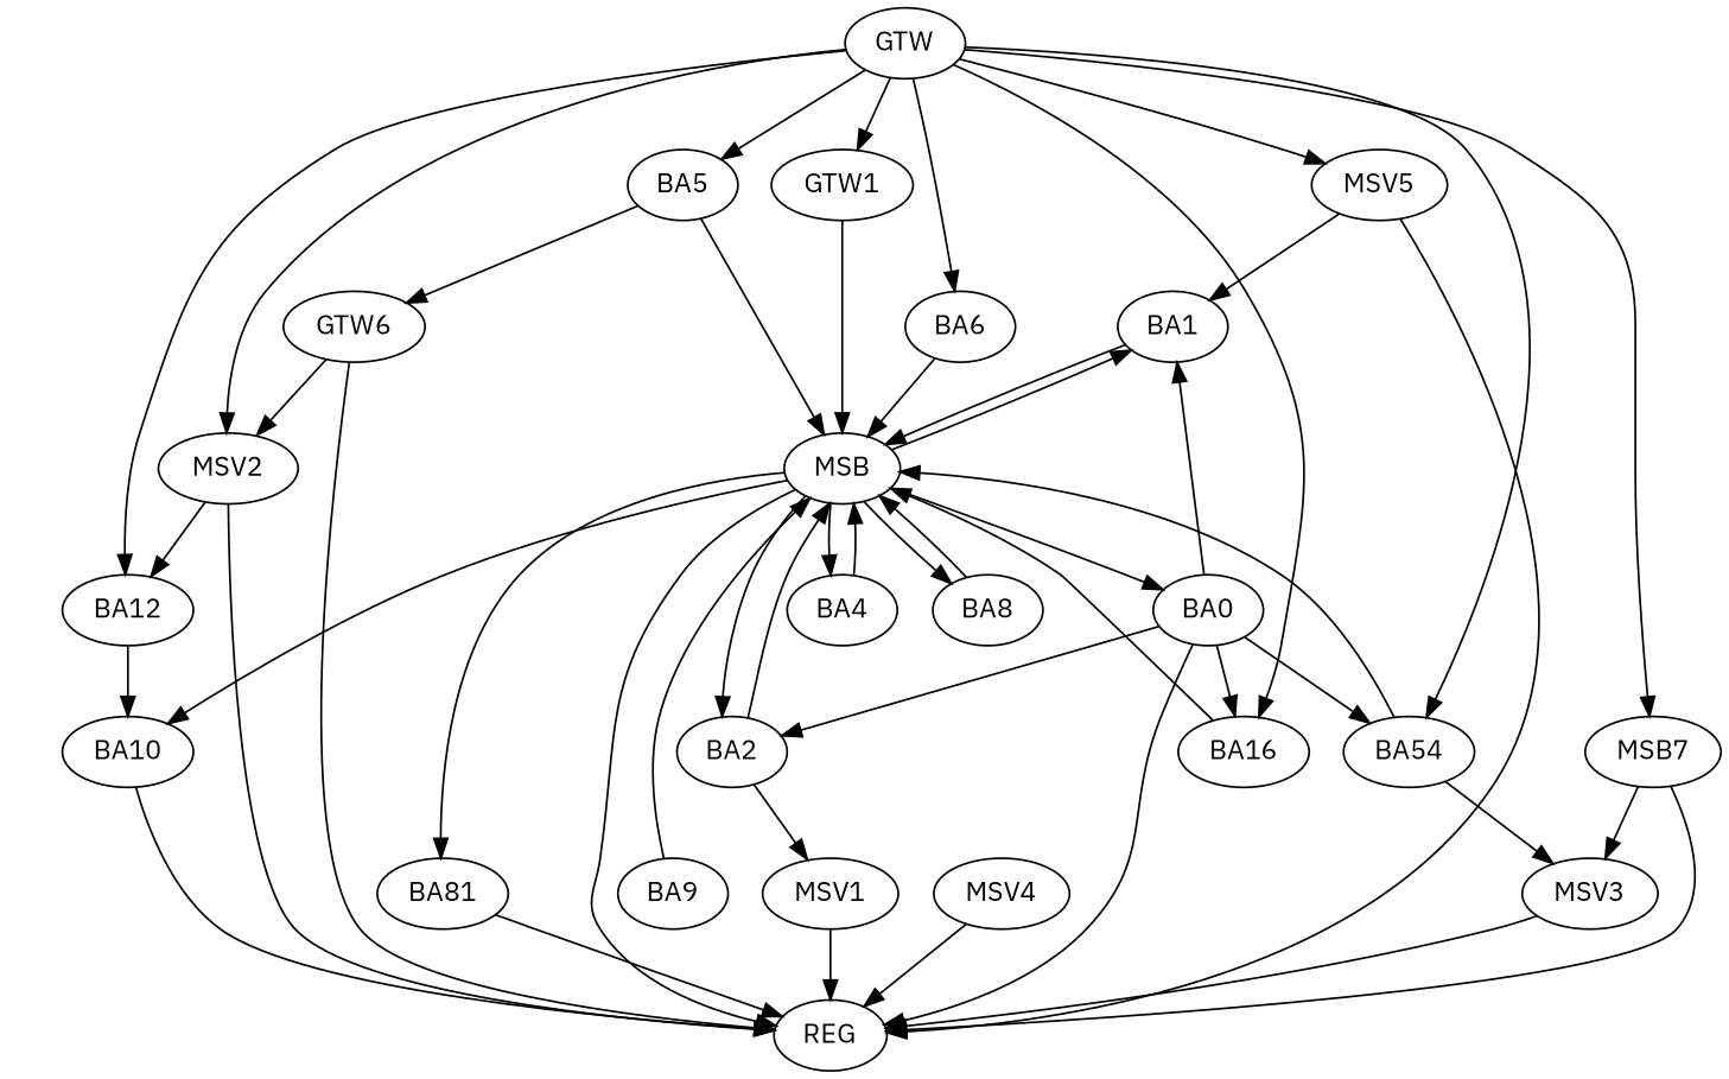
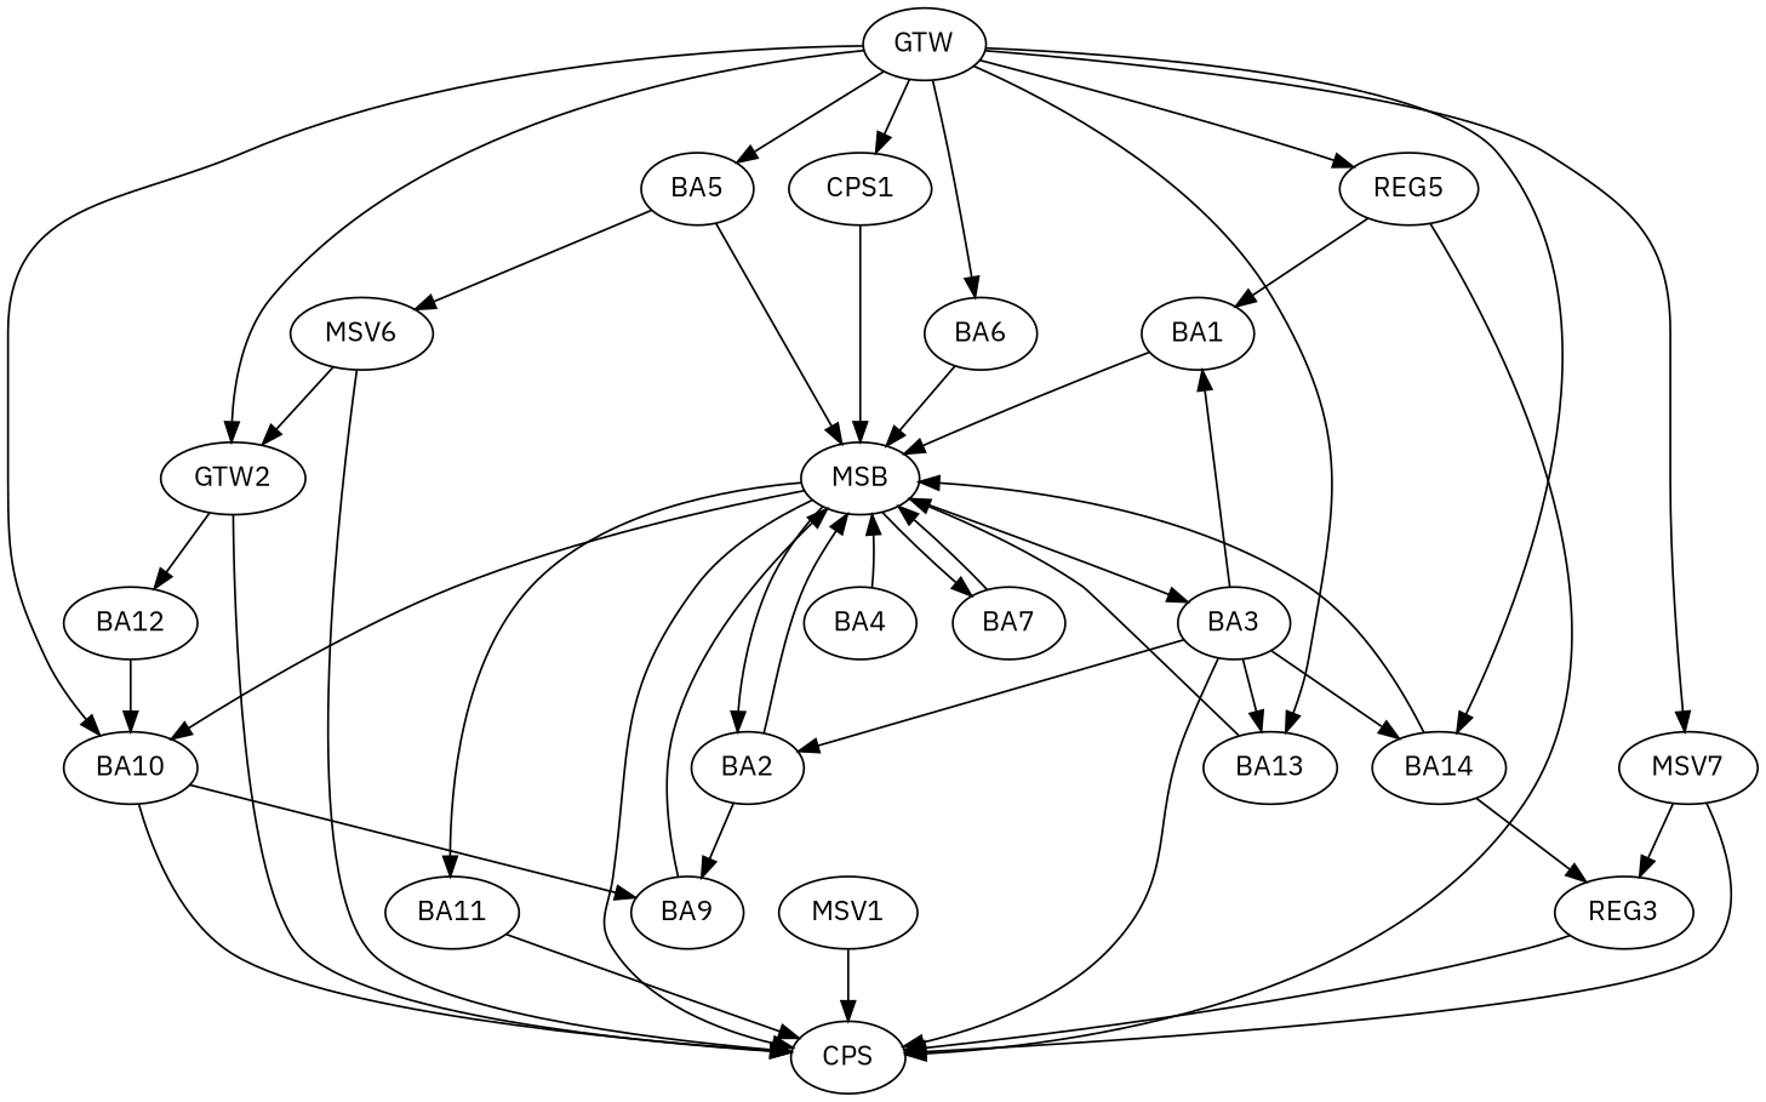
  strict digraph {
    fontname="IBM Plex Sans"
    node [fontname="IBM Plex Sans"]
    edge [fontname="IBM Plex Sans"]
    n1 [label=BA1]
    n2 [label=MSB]
    n3 [label=BA2]
-   n4 [label=BA0]
-   n5 [label=REG]
+   n4 [label=BA3]
+   n5 [label=CPS]
    n6 [label=BA4]
-   n7 [label=BA8]
+   n7 [label=BA7]
    n8 [label=BA10]
-   n9 [label=BA81]
+   n9 [label=BA11]
    n10 [label=MSV1]
-   n11 [label=BA16]
-   n12 [label=BA54]
-   n13 [label=MSV3]
+   n11 [label=BA13]
+   n12 [label=BA14]
+   n13 [label=REG3]
    n14 [label=BA5]
-   n15 [label=GTW6]
+   n15 [label=MSV6]
    n16 [label=BA6]
-   n17 [label=MSV4]
    n18 [label=BA9]
    n19 [label=BA12]
-   n20 [label=GTW1]
+   n20 [label=CPS1]
    n21 [label=GTW]
-   n22 [label=MSV2]
-   n23 [label=MSV5]
-   n24 [label=MSB7]
+   n22 [label=GTW2]
+   n23 [label=REG5]
+   n24 [label=MSV7]
    n1 -> n2
-   n2 -> n1
    n2 -> n3
    n2 -> n4
    n2 -> n5
-   n2 -> n6
    n2 -> n7
    n2 -> n8
    n2 -> n9
    n3 -> n2
-   n3 -> n10
+   n3 -> n18
    n4 -> n1
    n4 -> n3
    n4 -> n5
    n4 -> n11
    n4 -> n12
    n6 -> n2
    n7 -> n2
    n8 -> n5
+   n8 -> n18
    n9 -> n5
    n10 -> n5
    n11 -> n2
    n12 -> n2
    n12 -> n13
    n13 -> n5
    n14 -> n2
    n14 -> n15
    n15 -> n5
    n15 -> n22
    n16 -> n2
-   n17 -> n5
    n18 -> n2
    n19 -> n8
    n20 -> n2
    n21 -> n11
    n21 -> n12
    n21 -> n14
    n21 -> n16
-   n21 -> n19
+   n21 -> n8
    n21 -> n20
    n21 -> n22
    n21 -> n23
    n21 -> n24
    n22 -> n5
    n22 -> n19
    n23 -> n1
    n23 -> n5
    n24 -> n5
    n24 -> n13
  }
